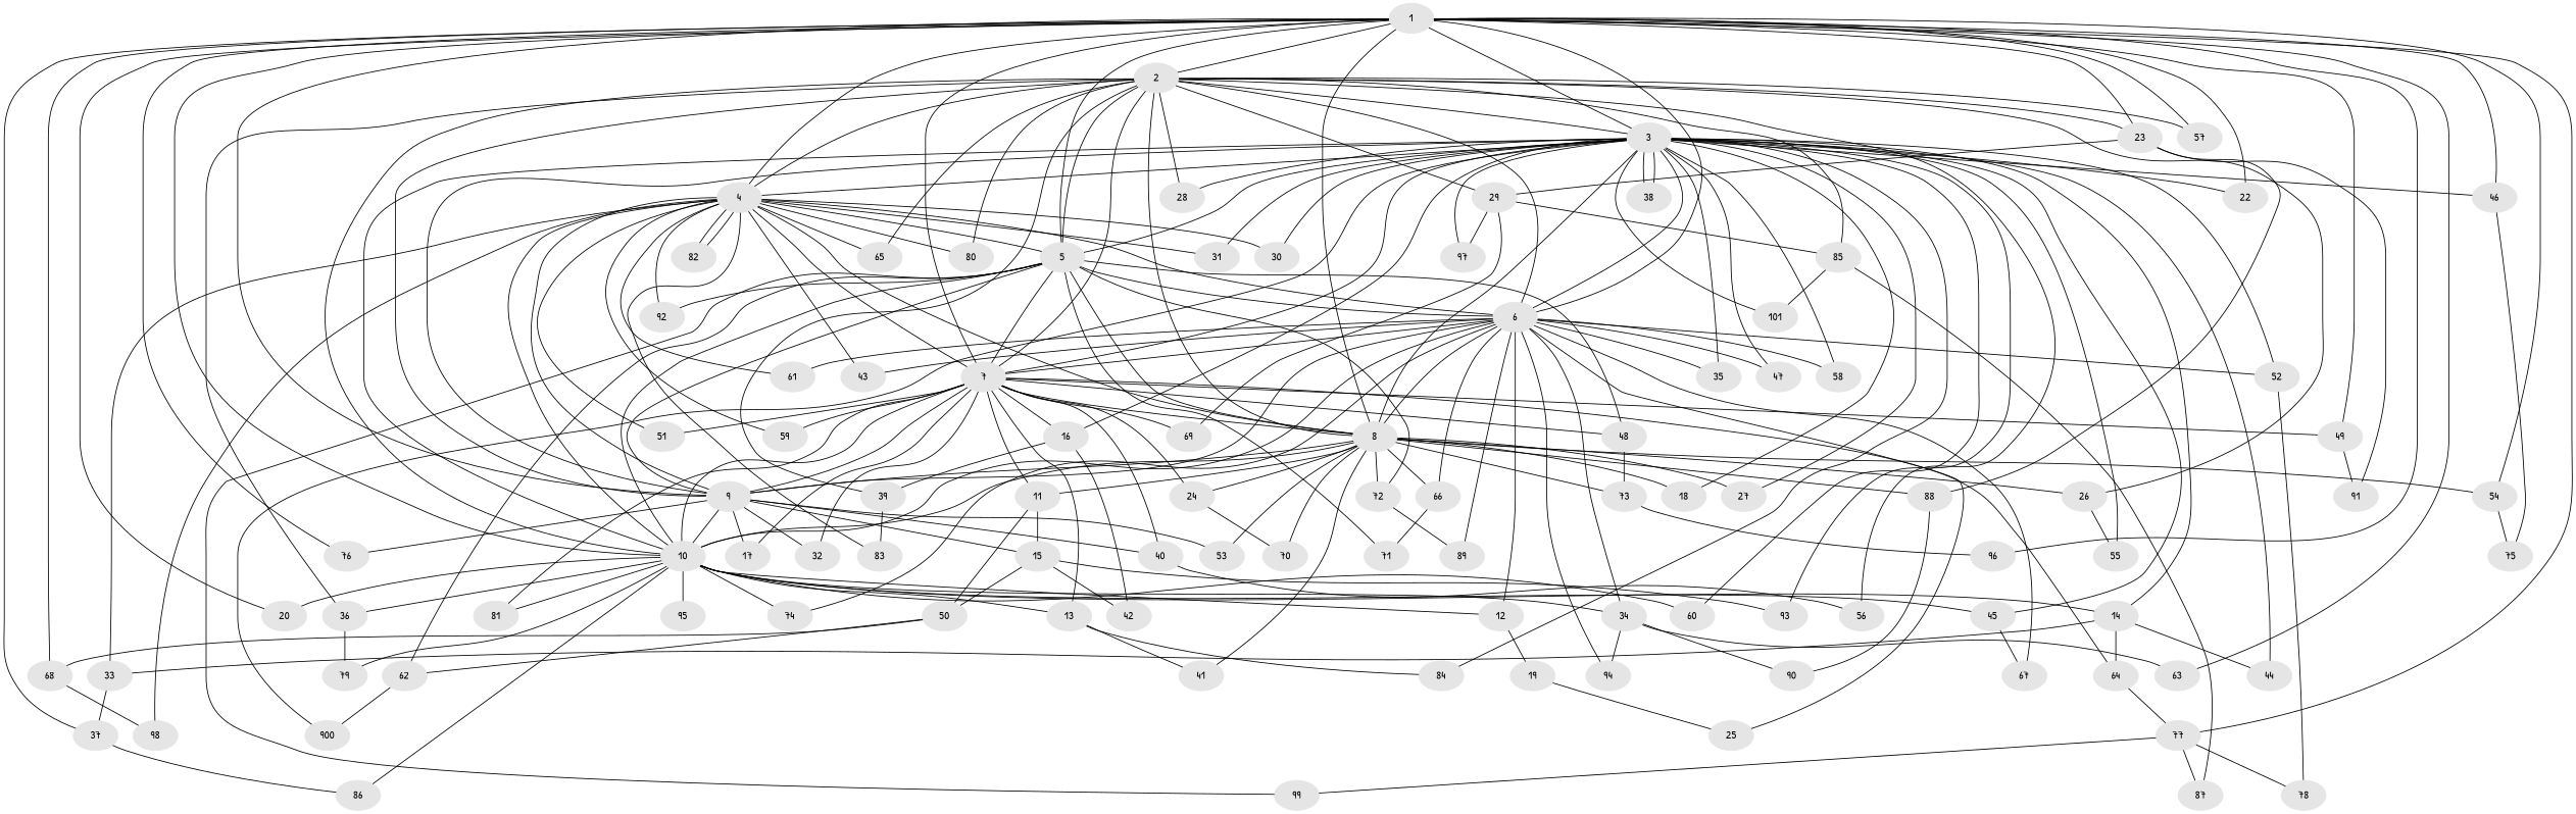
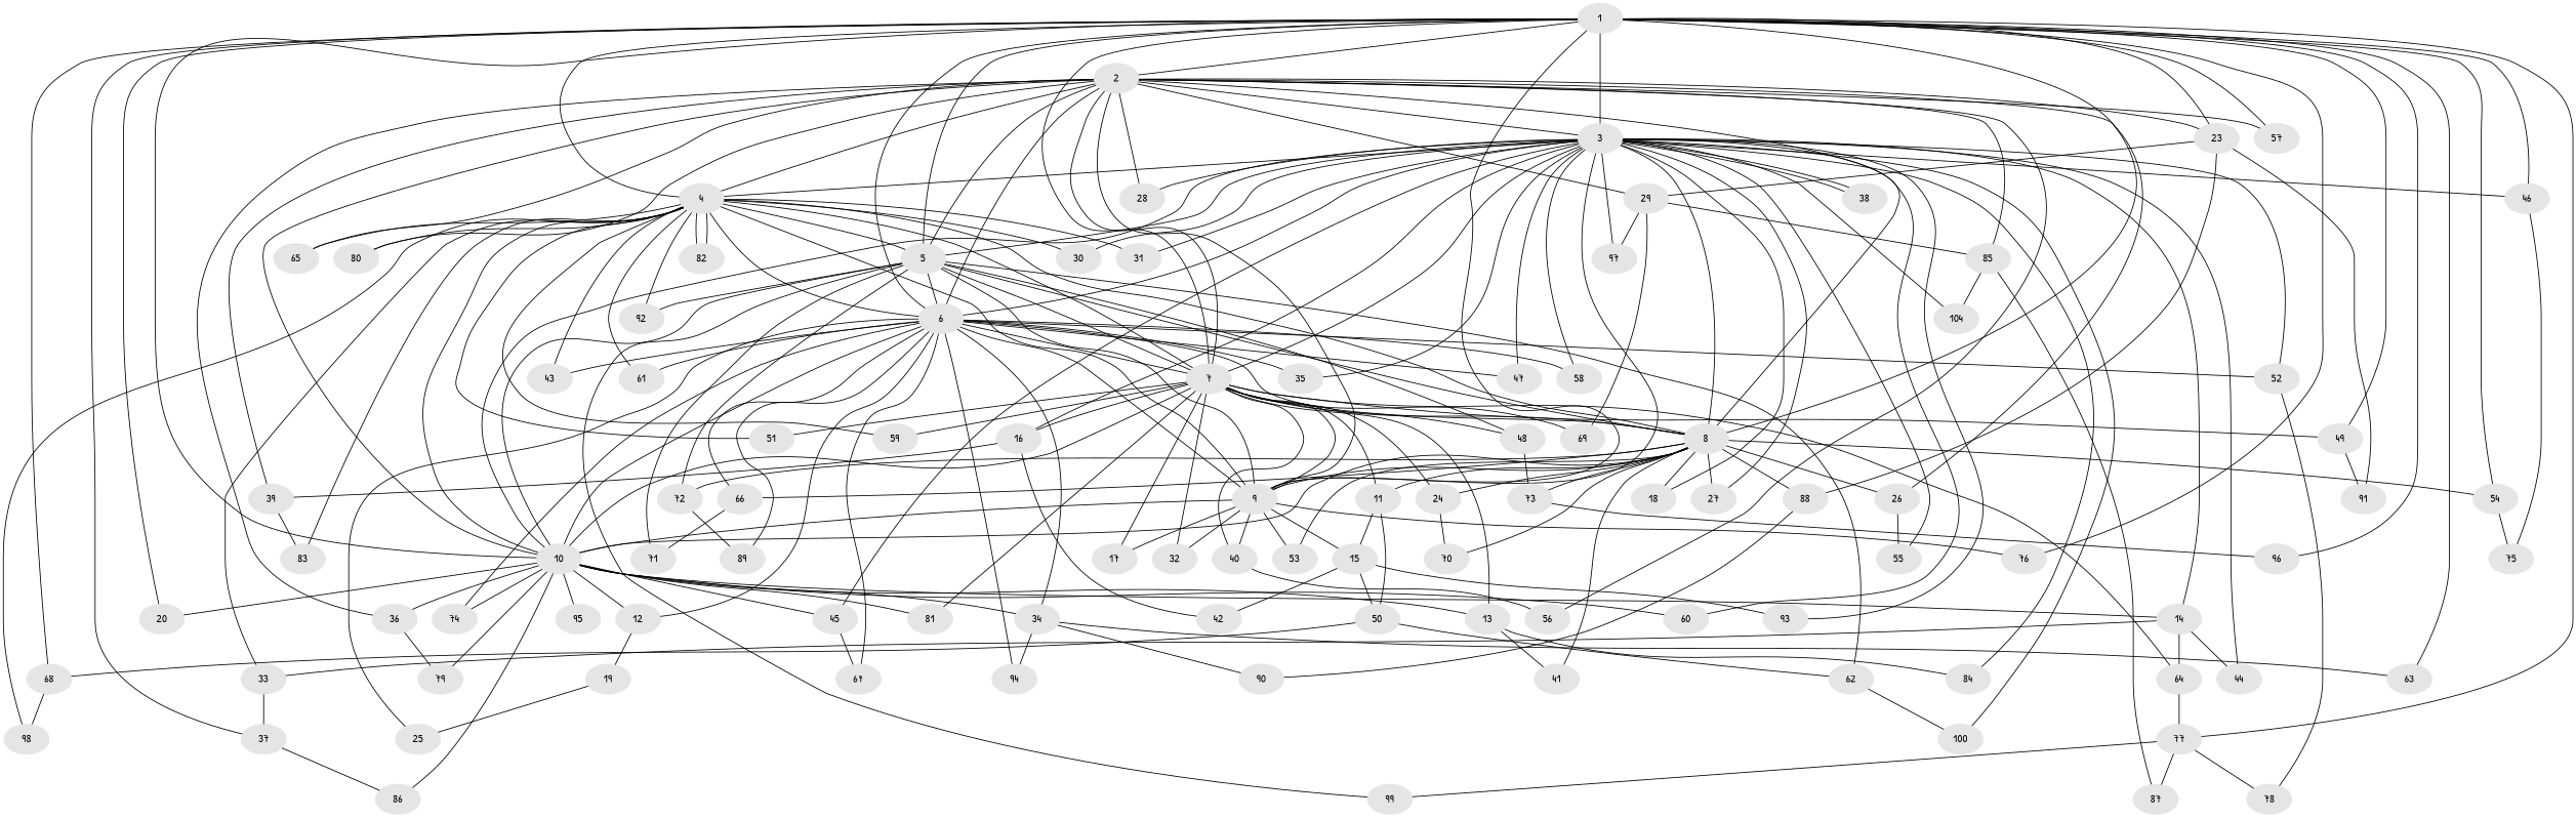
  graph {
    fontname="Patrick Hand"
    node [color=gray90 fontname="Patrick Hand" style=filled]
    edge [fontname="Patrick Hand"]
    1
    2
    3
    4
    5
    6
    7
    8
    9
    10
    20
-   22
    23
    37
    46
    49
    54
    57
    63
    68
    76
    77
    96
    26
    28
    29
    36
    39
    56
    65
    80
    85
    14
    16
    18
    27
    30
    31
    35
    38
    44
    45
    47
    52
    55
    58
    60
    84
    93
    97
-   100 [label=900]
-   101
+   100
+   101 [label=104]
    33
    43
    51
    59
    61
    82
    83
    92
    98
    48
    62
    71
    72
    99
    12
    25
    34
    66
    67
    74
    89
    94
    11
    13
    17
    24
    32
    40
    64
    69
    81
    41
    53
    70
    73
    88
    15
    79
    86
    95
    91
    75
    78
    87
    42
    19
    90
    50
    1 -- 2
    1 -- 3
    1 -- 4
    1 -- 5
    1 -- 6
    1 -- 7
    1 -- 8
    1 -- 9
    1 -- 10
    1 -- 20
-   1 -- 22
    1 -- 23
    1 -- 37
    1 -- 46
    1 -- 49
    1 -- 54
    1 -- 57
    1 -- 63
    1 -- 68
    1 -- 76
    1 -- 77
    1 -- 96
    2 -- 3
    2 -- 4
    2 -- 5
    2 -- 6
    2 -- 7
    2 -- 8
    2 -- 9
    2 -- 10
    2 -- 23
    2 -- 57
    2 -- 26
    2 -- 28
    2 -- 29
    2 -- 36
    2 -- 39
    2 -- 56
    2 -- 65
    2 -- 80
    2 -- 85
    3 -- 4
    3 -- 5
    3 -- 6
    3 -- 7
    3 -- 8
    3 -- 9
    3 -- 10
-   3 -- 22
    3 -- 46
    3 -- 28
    3 -- 14
    3 -- 16
    3 -- 18
    3 -- 27
    3 -- 30
    3 -- 31
    3 -- 35
    3 -- 38
    3 -- 38
    3 -- 44
    3 -- 45
    3 -- 47
    3 -- 52
    3 -- 55
    3 -- 58
    3 -- 60
    3 -- 84
    3 -- 93
    3 -- 97
    3 -- 100
    3 -- 101
    4 -- 5
    4 -- 6
    4 -- 7
    4 -- 8
    4 -- 9
    4 -- 10
    4 -- 65
    4 -- 80
    4 -- 30
    4 -- 31
    4 -- 33
    4 -- 43
    4 -- 51
    4 -- 59
    4 -- 61
    4 -- 82
    4 -- 82
    4 -- 83
    4 -- 92
    4 -- 98
    5 -- 6
    5 -- 7
    5 -- 8
    5 -- 9
    5 -- 10
    5 -- 92
    5 -- 48
    5 -- 62
    5 -- 71
    5 -- 72
    5 -- 99
    6 -- 7
    6 -- 8
    6 -- 9
    6 -- 10
    6 -- 35
    6 -- 47
    6 -- 52
    6 -- 58
    6 -- 43
    6 -- 61
    6 -- 12
    6 -- 25
    6 -- 34
    6 -- 66
    6 -- 67
    6 -- 74
    6 -- 89
    6 -- 94
    7 -- 8
    7 -- 9
    7 -- 10
    7 -- 49
    7 -- 16
    7 -- 51
    7 -- 59
    7 -- 48
    7 -- 11
    7 -- 13
    7 -- 17
    7 -- 24
    7 -- 32
    7 -- 40
    7 -- 64
    7 -- 69
    7 -- 81
    8 -- 9
    8 -- 10
    8 -- 54
    8 -- 26
    8 -- 18
    8 -- 27
    8 -- 72
    8 -- 66
    8 -- 11
    8 -- 24
    8 -- 41
    8 -- 53
    8 -- 70
    8 -- 73
    8 -- 88
    9 -- 10
    9 -- 76
    9 -- 17
    9 -- 32
    9 -- 40
    9 -- 53
    9 -- 15
    10 -- 20
    10 -- 36
    10 -- 14
    10 -- 45
    10 -- 60
    10 -- 12
    10 -- 34
    10 -- 74
    10 -- 13
    10 -- 81
    10 -- 79
    10 -- 86
    10 -- 95
    23 -- 29
    23 -- 88
    23 -- 91
    37 -- 86
    46 -- 75
    49 -- 91
    54 -- 75
    68 -- 98
    77 -- 99
    77 -- 78
    77 -- 87
    26 -- 55
    29 -- 85
    29 -- 97
    29 -- 69
    36 -- 79
    39 -- 83
    85 -- 101
    85 -- 87
    14 -- 44
    14 -- 33
    14 -- 64
    16 -- 39
    16 -- 42
    45 -- 67
    52 -- 78
    33 -- 37
    48 -- 73
    62 -- 100
    72 -- 89
    12 -- 19
    34 -- 63
    34 -- 94
    34 -- 90
    66 -- 71
    11 -- 15
    11 -- 50
    13 -- 84
    13 -- 41
    24 -- 70
    40 -- 56
    64 -- 77
    73 -- 96
    88 -- 90
    15 -- 93
    15 -- 42
    15 -- 50
    19 -- 25
    50 -- 68
    50 -- 62
  }
